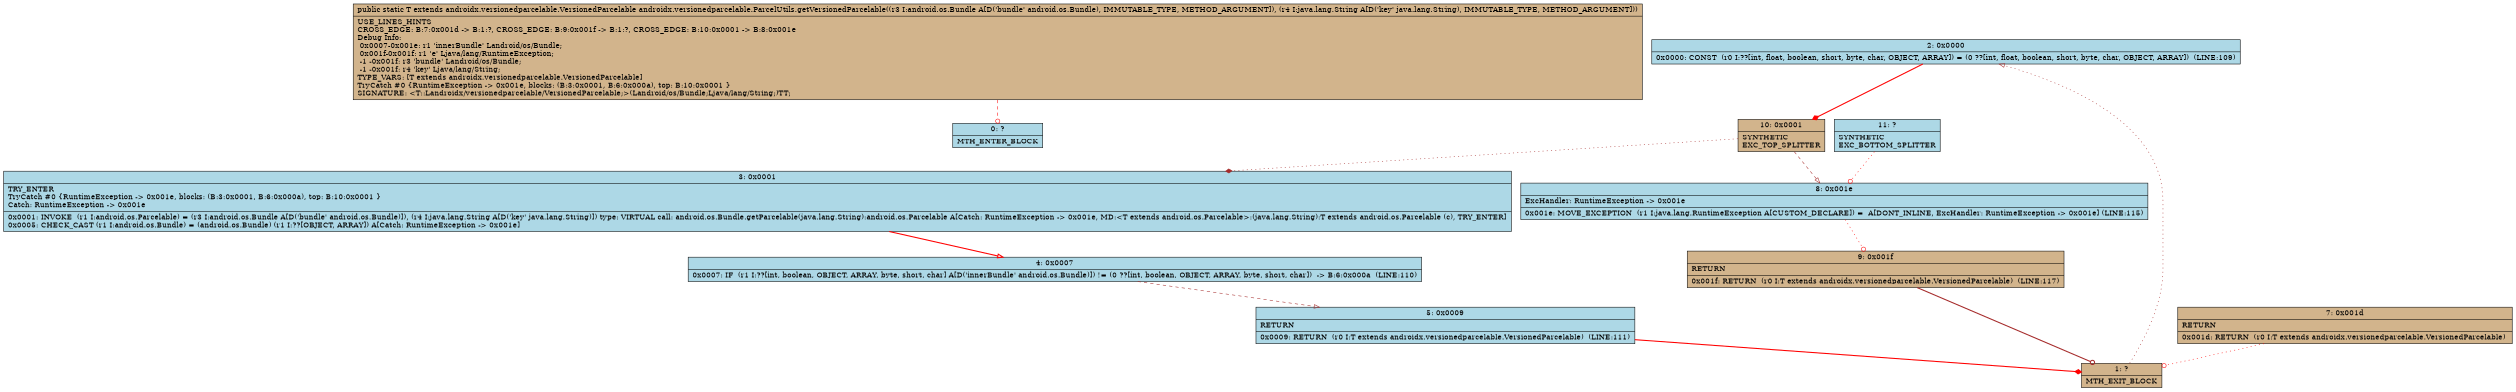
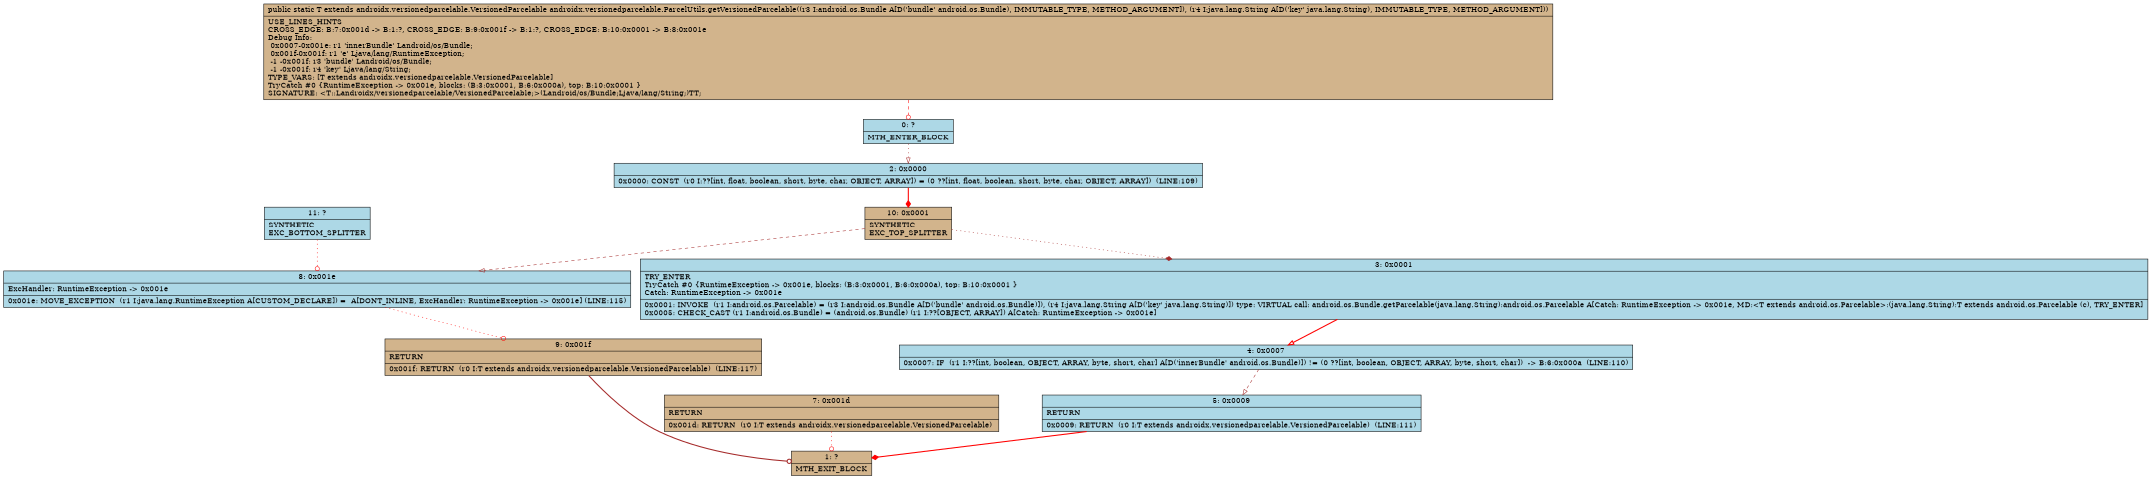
  digraph {
    node [fillcolor=lightblue shape=record style=filled]
    edge [arrowhead=odot color=red style=dotted]
    n1 [label="{0\:\ ?|MTH_ENTER_BLOCK\l}"]
    n2 [label="{2\:\ 0x0000|0x0000: CONST  (r0 I:??[int, float, boolean, short, byte, char, OBJECT, ARRAY]) = (0 ??[int, float, boolean, short, byte, char, OBJECT, ARRAY])  (LINE:109)\l}"]
    n3 [fillcolor=tan label="{10\:\ 0x0001|SYNTHETIC\lEXC_TOP_SPLITTER\l}"]
    n4 [label="{3\:\ 0x0001|TRY_ENTER\lTryCatch #0 \{RuntimeException \-\> 0x001e, blocks: (B:3:0x0001, B:6:0x000a), top: B:10:0x0001 \}\lCatch: RuntimeException \-\> 0x001e\l|0x0001: INVOKE  (r1 I:android.os.Parcelable) = (r3 I:android.os.Bundle A[D('bundle' android.os.Bundle)]), (r4 I:java.lang.String A[D('key' java.lang.String)]) type: VIRTUAL call: android.os.Bundle.getParcelable(java.lang.String):android.os.Parcelable A[Catch: RuntimeException \-\> 0x001e, MD:\<T extends android.os.Parcelable\>:(java.lang.String):T extends android.os.Parcelable (c), TRY_ENTER]\l0x0005: CHECK_CAST (r1 I:android.os.Bundle) = (android.os.Bundle) (r1 I:??[OBJECT, ARRAY]) A[Catch: RuntimeException \-\> 0x001e]\l}"]
    n5 [label="{8\:\ 0x001e|ExcHandler: RuntimeException \-\> 0x001e\l|0x001e: MOVE_EXCEPTION  (r1 I:java.lang.RuntimeException A[CUSTOM_DECLARE]) =  A[DONT_INLINE, ExcHandler: RuntimeException \-\> 0x001e] (LINE:115)\l}"]
    n6 [label="{4\:\ 0x0007|0x0007: IF  (r1 I:??[int, boolean, OBJECT, ARRAY, byte, short, char] A[D('innerBundle' android.os.Bundle)]) != (0 ??[int, boolean, OBJECT, ARRAY, byte, short, char])  \-\> B:6:0x000a  (LINE:110)\l}"]
    n7 [fillcolor=tan label="{9\:\ 0x001f|RETURN\l|0x001f: RETURN  (r0 I:T extends androidx.versionedparcelable.VersionedParcelable)  (LINE:117)\l}"]
    n8 [label="{5\:\ 0x0009|RETURN\l|0x0009: RETURN  (r0 I:T extends androidx.versionedparcelable.VersionedParcelable)  (LINE:111)\l}"]
    n9 [fillcolor=tan label="{1\:\ ?|MTH_EXIT_BLOCK\l}"]
    n10 [fillcolor=tan label="{7\:\ 0x001d|RETURN\l|0x001d: RETURN  (r0 I:T extends androidx.versionedparcelable.VersionedParcelable) \l}"]
    n11 [label="{11\:\ ?|SYNTHETIC\lEXC_BOTTOM_SPLITTER\l}"]
    n12 [fillcolor=tan label="{public static T extends androidx.versionedparcelable.VersionedParcelable androidx.versionedparcelable.ParcelUtils.getVersionedParcelable((r3 I:android.os.Bundle A[D('bundle' android.os.Bundle), IMMUTABLE_TYPE, METHOD_ARGUMENT]), (r4 I:java.lang.String A[D('key' java.lang.String), IMMUTABLE_TYPE, METHOD_ARGUMENT]))  | USE_LINES_HINTS\lCROSS_EDGE: B:7:0x001d \-\> B:1:?, CROSS_EDGE: B:9:0x001f \-\> B:1:?, CROSS_EDGE: B:10:0x0001 \-\> B:8:0x001e\lDebug Info:\l  0x0007\-0x001e: r1 'innerBundle' Landroid\/os\/Bundle;\l  0x001f\-0x001f: r1 'e' Ljava\/lang\/RuntimeException;\l  \-1 \-0x001f: r3 'bundle' Landroid\/os\/Bundle;\l  \-1 \-0x001f: r4 'key' Ljava\/lang\/String;\lTYPE_VARS: [T extends androidx.versionedparcelable.VersionedParcelable]\lTryCatch #0 \{RuntimeException \-\> 0x001e, blocks: (B:3:0x0001, B:6:0x000a), top: B:10:0x0001 \}\lSIGNATURE: \<T::Landroidx\/versionedparcelable\/VersionedParcelable;\>(Landroid\/os\/Bundle;Ljava\/lang\/String;)TT;\l}"]
-   n9 -> n2 [arrowhead=onormal color=brown]
+   n1 -> n2 [arrowhead=onormal color=brown]
    n2 -> n3 [arrowhead=diamond style=bold]
    n3 -> n4 [arrowhead=diamond color=brown]
    n3 -> n5 [arrowhead=onormal color=brown style=dashed]
    n4 -> n6 [arrowhead=onormal style=bold]
    n5 -> n7
    n6 -> n8 [arrowhead=onormal color=brown style=dashed]
    n7 -> n9 [color=brown style=bold]
    n8 -> n9 [arrowhead=diamond style=bold]
    n10 -> n9
    n11 -> n5
    n12 -> n1 [style=dashed]
  }
